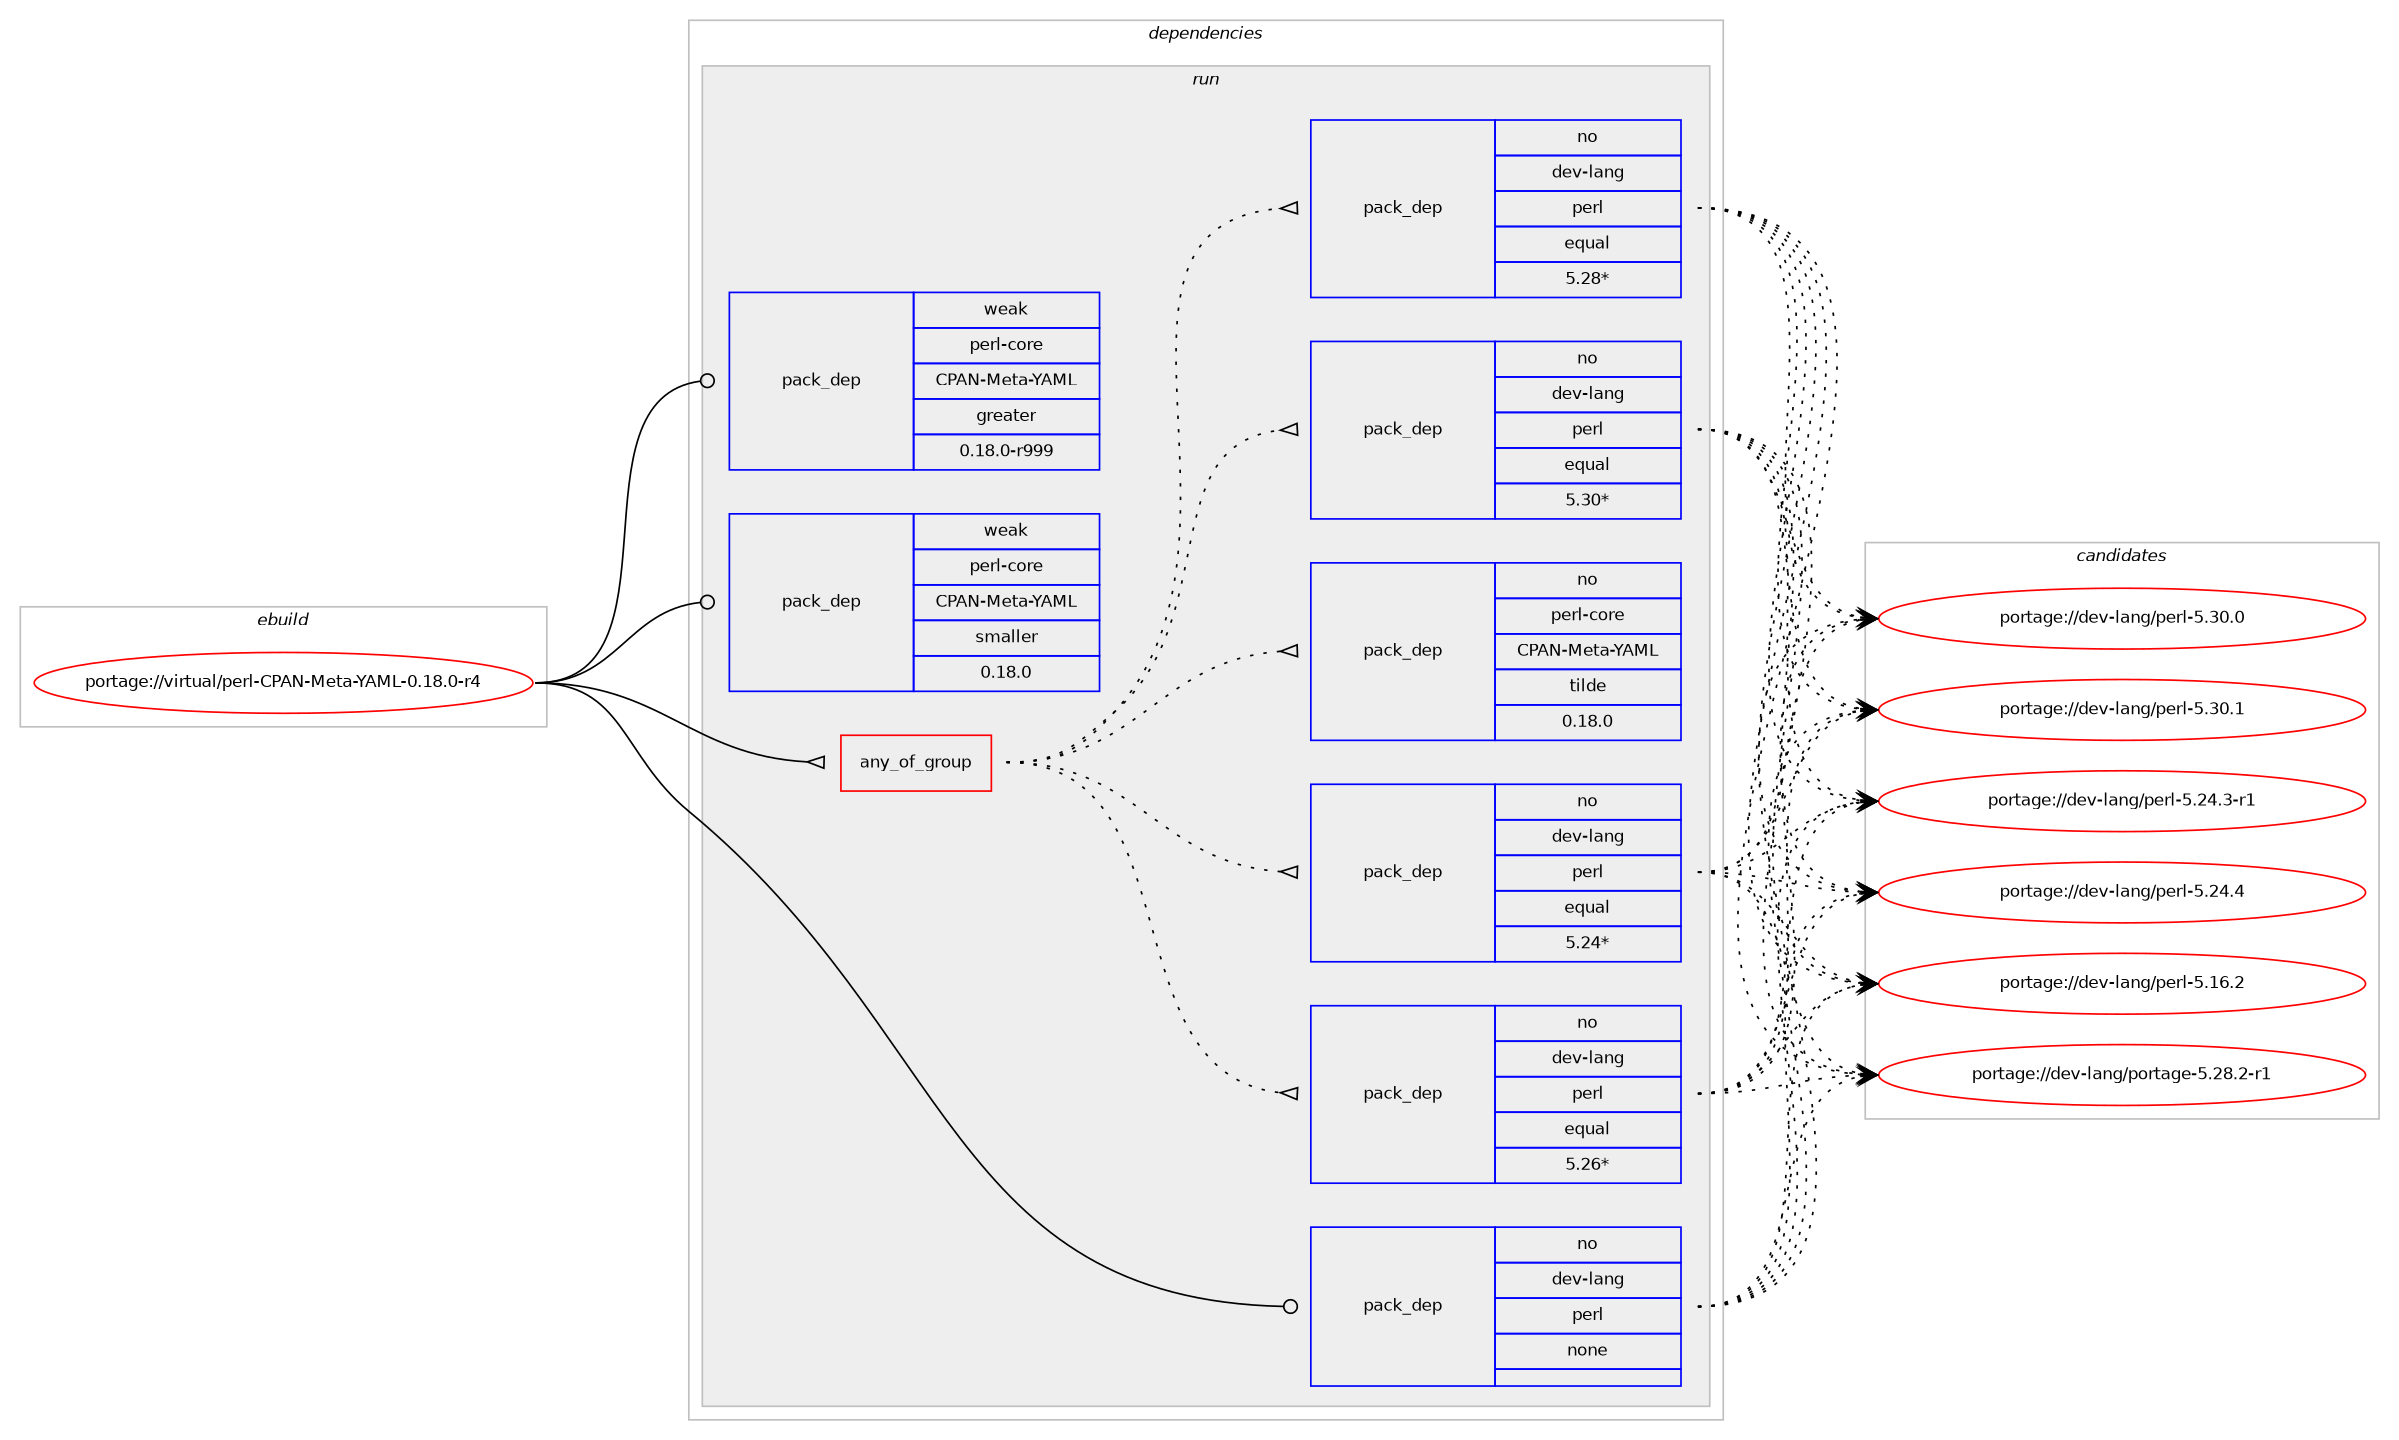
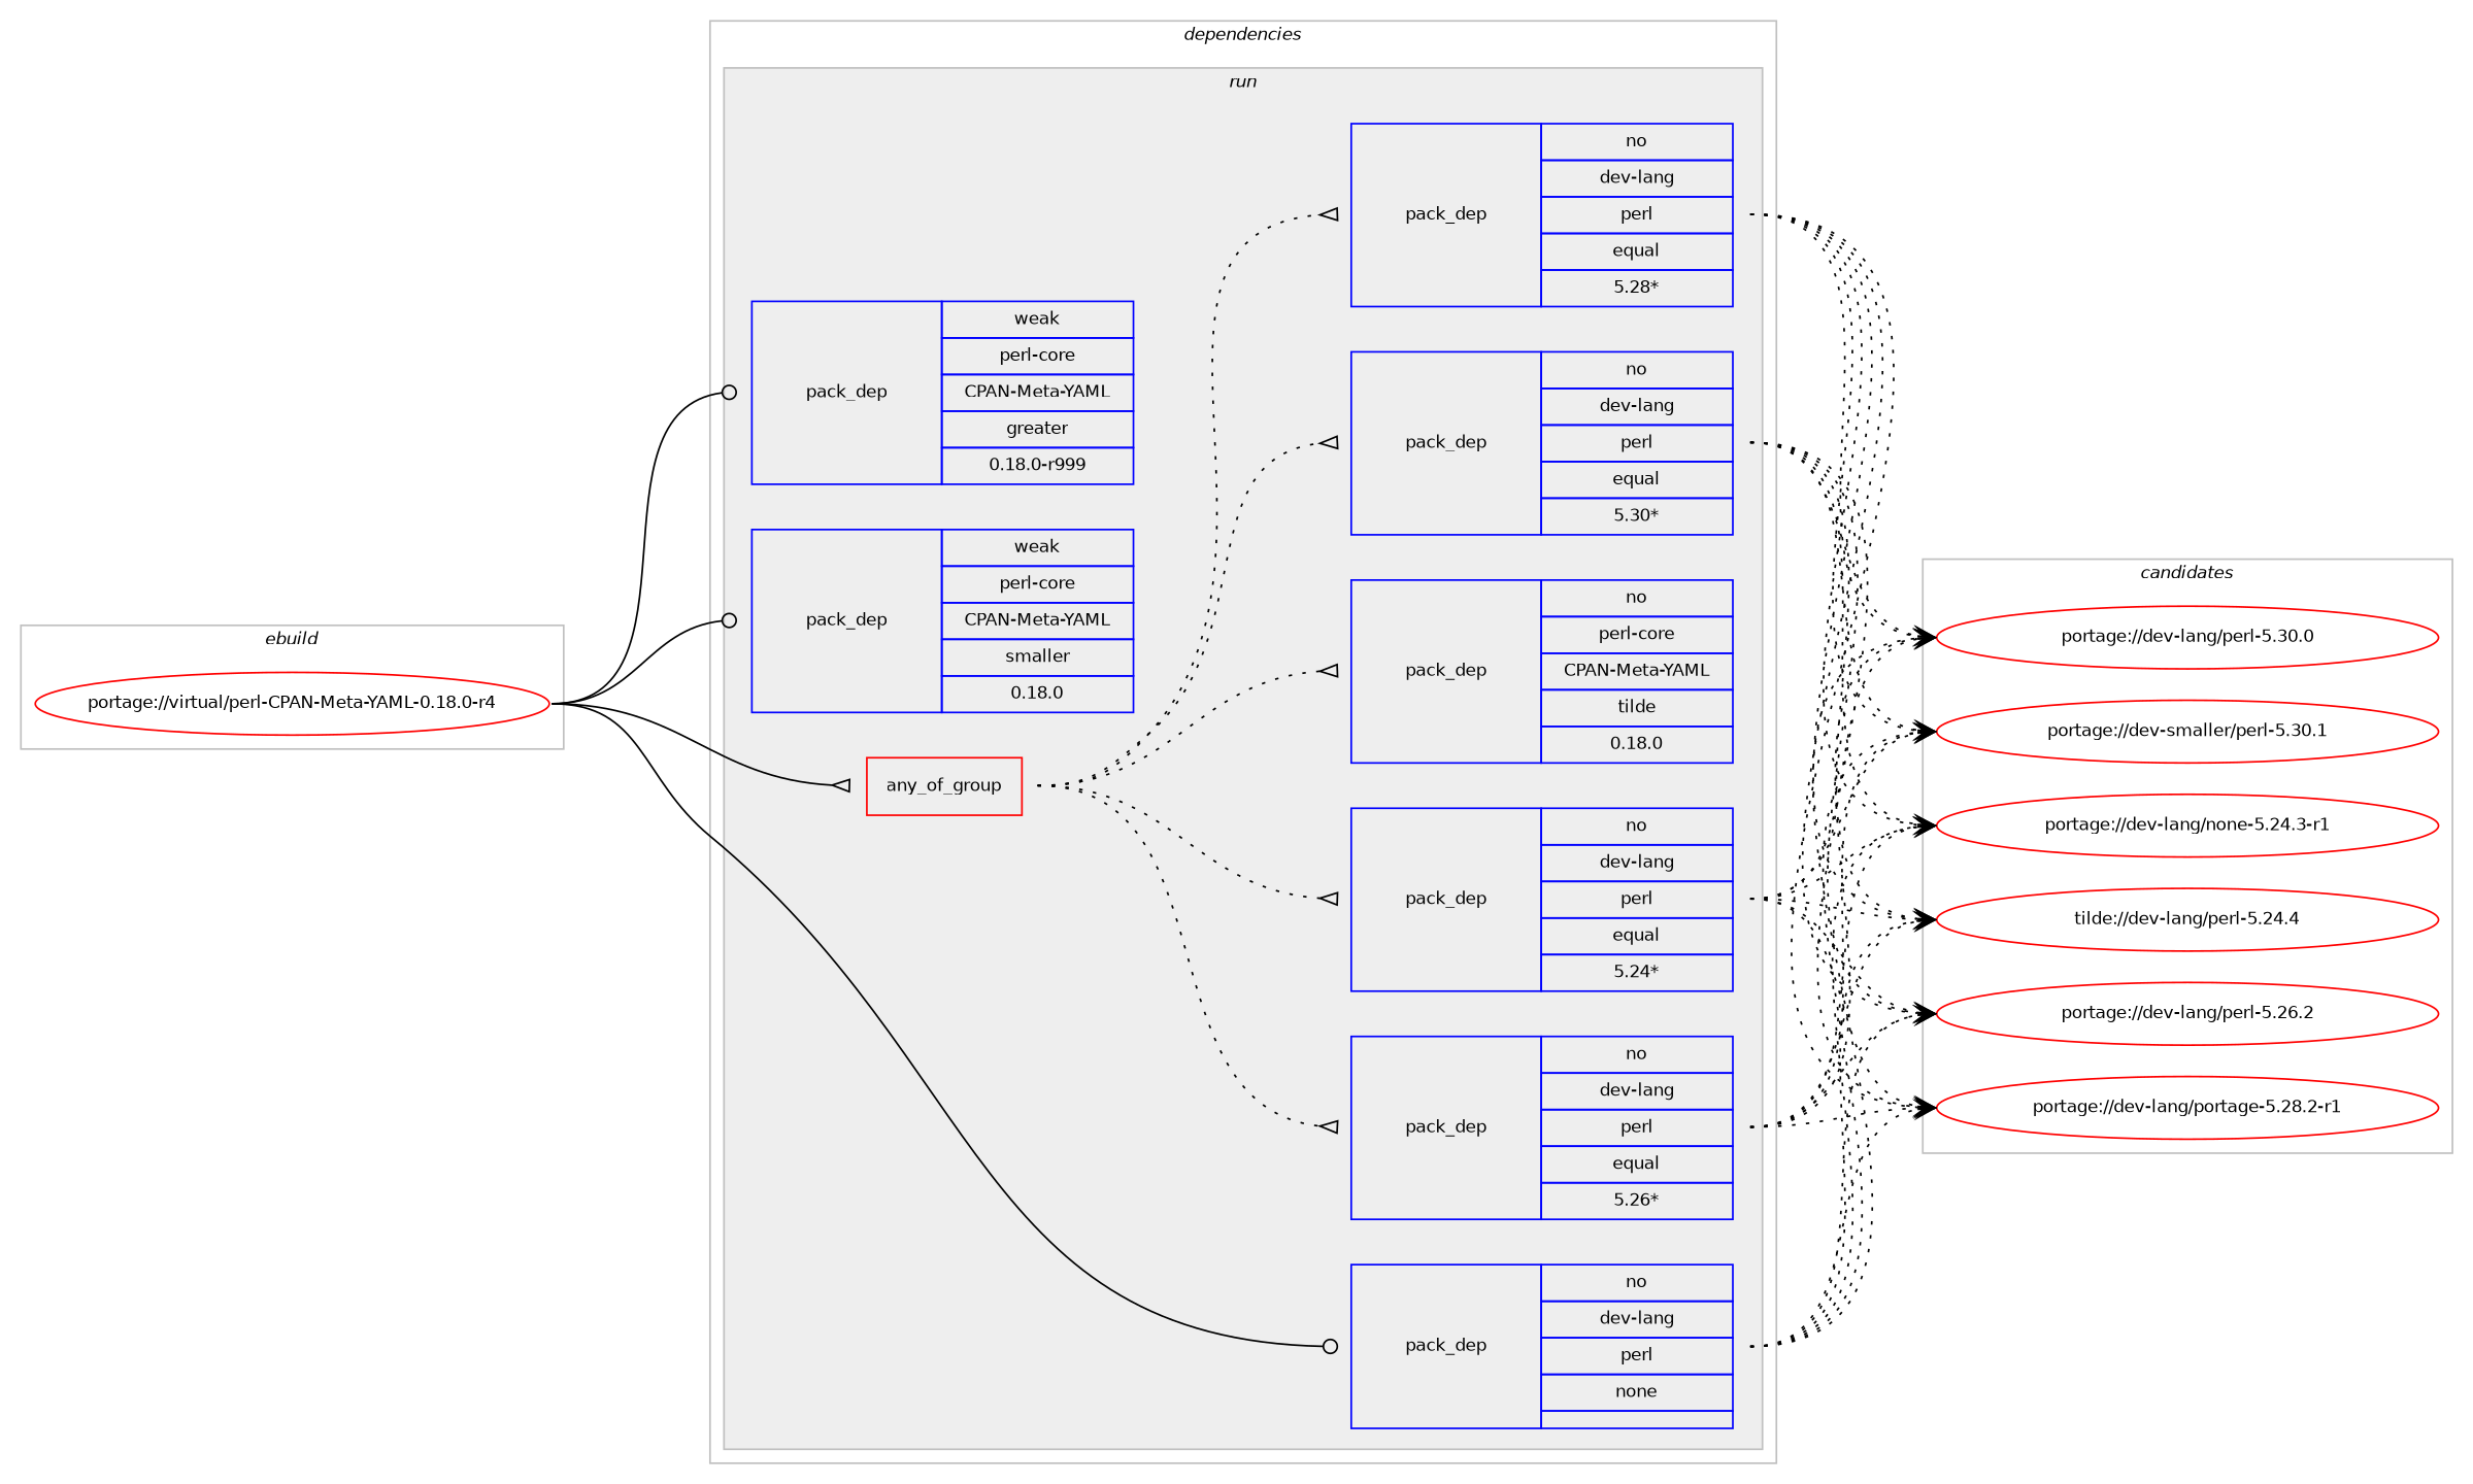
  digraph {
    compound=true
    concentrate=true
    fontname=Helvetica
    fontsize=10
    newrank=true
    rankdir=LR
    ranksep=1.5
    node [color=red fontname=Helvetica fontsize=10 shape=none]
    edge [arrowhead=vee headport=w style=dotted tailport=e weight=100]
    n1 [label="portage://virtual/perl-CPAN-Meta-YAML-0.18.0-r4" width=4 shape=""]
    n2 [color=blue label=<<TABLE BORDER="0" CELLBORDER="1" CELLSPACING="0" CELLPADDING="4" WIDTH="220"><TR><TD ROWSPAN="6" CELLPADDING="30">pack_dep</TD></TR><TR><TD WIDTH="110">no</TD></TR><TR><TD>dev-lang</TD></TR><TR><TD>perl</TD></TR><TR><TD>equal</TD></TR><TR><TD>5.30*</TD></TR></TABLE>>]
    n3 [color=blue label=<<TABLE BORDER="0" CELLBORDER="1" CELLSPACING="0" CELLPADDING="4" WIDTH="220"><TR><TD ROWSPAN="6" CELLPADDING="30">pack_dep</TD></TR><TR><TD WIDTH="110">no</TD></TR><TR><TD>dev-lang</TD></TR><TR><TD>perl</TD></TR><TR><TD>equal</TD></TR><TR><TD>5.28*</TD></TR></TABLE>>]
    n4 [color=blue label=<<TABLE BORDER="0" CELLBORDER="1" CELLSPACING="0" CELLPADDING="4" WIDTH="220"><TR><TD ROWSPAN="6" CELLPADDING="30">pack_dep</TD></TR><TR><TD WIDTH="110">no</TD></TR><TR><TD>dev-lang</TD></TR><TR><TD>perl</TD></TR><TR><TD>equal</TD></TR><TR><TD>5.26*</TD></TR></TABLE>>]
    n5 [color=blue label=<<TABLE BORDER="0" CELLBORDER="1" CELLSPACING="0" CELLPADDING="4" WIDTH="220"><TR><TD ROWSPAN="6" CELLPADDING="30">pack_dep</TD></TR><TR><TD WIDTH="110">no</TD></TR><TR><TD>dev-lang</TD></TR><TR><TD>perl</TD></TR><TR><TD>equal</TD></TR><TR><TD>5.24*</TD></TR></TABLE>>]
    n6 [color=blue label=<<TABLE BORDER="0" CELLBORDER="1" CELLSPACING="0" CELLPADDING="4" WIDTH="220"><TR><TD ROWSPAN="6" CELLPADDING="30">pack_dep</TD></TR><TR><TD WIDTH="110">no</TD></TR><TR><TD>perl-core</TD></TR><TR><TD>CPAN-Meta-YAML</TD></TR><TR><TD>tilde</TD></TR><TR><TD>0.18.0</TD></TR></TABLE>>]
    n7 [label=<<TABLE BORDER="0" CELLBORDER="1" CELLSPACING="0" CELLPADDING="4"><TR><TD CELLPADDING="10">any_of_group</TD></TR></TABLE>>]
    n8 [color=blue label=<<TABLE BORDER="0" CELLBORDER="1" CELLSPACING="0" CELLPADDING="4" WIDTH="220"><TR><TD ROWSPAN="6" CELLPADDING="30">pack_dep</TD></TR><TR><TD WIDTH="110">no</TD></TR><TR><TD>dev-lang</TD></TR><TR><TD>perl</TD></TR><TR><TD>none</TD></TR><TR><TD></TD></TR></TABLE>>]
    n9 [color=blue label=<<TABLE BORDER="0" CELLBORDER="1" CELLSPACING="0" CELLPADDING="4" WIDTH="220"><TR><TD ROWSPAN="6" CELLPADDING="30">pack_dep</TD></TR><TR><TD WIDTH="110">weak</TD></TR><TR><TD>perl-core</TD></TR><TR><TD>CPAN-Meta-YAML</TD></TR><TR><TD>greater</TD></TR><TR><TD>0.18.0-r999</TD></TR></TABLE>>]
    n10 [color=blue label=<<TABLE BORDER="0" CELLBORDER="1" CELLSPACING="0" CELLPADDING="4" WIDTH="220"><TR><TD ROWSPAN="6" CELLPADDING="30">pack_dep</TD></TR><TR><TD WIDTH="110">weak</TD></TR><TR><TD>perl-core</TD></TR><TR><TD>CPAN-Meta-YAML</TD></TR><TR><TD>smaller</TD></TR><TR><TD>0.18.0</TD></TR></TABLE>>]
-   n11 [label="portage://dev-lang/perl-5.24.3-r1" width=4 shape=""]
-   n12 [label="portage://dev-lang/perl-5.24.4" width=4 shape=""]
-   n13 [label="portage://dev-lang/perl-5.16.2" width=4 shape=""]
+   n11 [label="portage://dev-lang/none-5.24.3-r1" width=4 shape=""]
+   n12 [label="tilde://dev-lang/perl-5.24.4" width=4 shape=""]
+   n13 [label="portage://dev-lang/perl-5.26.2" width=4 shape=""]
    n14 [label="portage://dev-lang/portage-5.28.2-r1" width=4 shape=""]
    n15 [label="portage://dev-lang/perl-5.30.0" width=4 shape=""]
-   n16 [label="portage://dev-lang/perl-5.30.1" width=4 shape=""]
+   n16 [label="portage://dev-smaller/perl-5.30.1" width=4 shape=""]
    subgraph cluster_1 {
      color=gray
      label=<<i>ebuild</i>>
      rank=same
      n1
    }
    subgraph cluster_2 {
      color=gray
      label=<<i>dependencies</i>>
      subgraph cluster_3 {
        color=gray
        fillcolor="#eeeeee"
        label=<<i>compile</i>>
        style=filled
      }
      subgraph cluster_4 {
        color=gray
        fillcolor="#eeeeee"
        label=<<i>compile and run</i>>
        style=filled
      }
      subgraph cluster_5 {
        color=gray
        fillcolor="#eeeeee"
        label=<<i>run</i>>
        style=filled
        subgraph sub_6 {
          color=gray
          fillcolor="#eeeeee"
          label=<<i>run</i>>
          style=filled
          n7
          subgraph sub_7 {
            color=gray
            fillcolor="#eeeeee"
            label=<<i>run</i>>
            style=filled
            n2
          }
          subgraph sub_8 {
            color=gray
            fillcolor="#eeeeee"
            label=<<i>run</i>>
            style=filled
            n3
          }
          subgraph sub_9 {
            color=gray
            fillcolor="#eeeeee"
            label=<<i>run</i>>
            style=filled
            n4
          }
          subgraph sub_10 {
            color=gray
            fillcolor="#eeeeee"
            label=<<i>run</i>>
            style=filled
            n5
          }
          subgraph sub_11 {
            color=gray
            fillcolor="#eeeeee"
            label=<<i>run</i>>
            style=filled
            n6
          }
        }
        subgraph sub_12 {
          color=gray
          fillcolor="#eeeeee"
          label=<<i>run</i>>
          style=filled
          n8
        }
        subgraph sub_13 {
          color=gray
          fillcolor="#eeeeee"
          label=<<i>run</i>>
          style=filled
          n9
        }
        subgraph sub_14 {
          color=gray
          fillcolor="#eeeeee"
          label=<<i>run</i>>
          style=filled
          n10
        }
      }
    }
    subgraph cluster_15 {
      color=gray
      label=<<i>candidates</i>>
      rank=same
      subgraph sub_16 {
        color=black
        label=<<i>candidates</i>>
        nodesep=1
        rank=same
        n11
        n12
        n13
        n14
        n15
        n16
      }
      subgraph sub_17 {
        color=black
        label=<<i>candidates</i>>
        nodesep=1
        rank=same
        n11
        n12
        n13
        n14
        n15
        n16
      }
      subgraph sub_18 {
        color=black
        label=<<i>candidates</i>>
        nodesep=1
        rank=same
        n11
        n12
        n13
        n14
        n15
        n16
      }
      subgraph sub_19 {
        color=black
        label=<<i>candidates</i>>
        nodesep=1
        rank=same
        n11
        n12
        n13
        n14
        n15
        n16
      }
      subgraph sub_20 {
        color=black
        label=<<i>candidates</i>>
        nodesep=1
        rank=same
      }
      subgraph sub_21 {
        color=black
        label=<<i>candidates</i>>
        nodesep=1
        rank=same
        n11
        n12
        n13
        n14
        n15
        n16
      }
      subgraph sub_22 {
        color=black
        label=<<i>candidates</i>>
        nodesep=1
        rank=same
      }
      subgraph sub_23 {
        color=black
        label=<<i>candidates</i>>
        nodesep=1
        rank=same
      }
    }
    n1 -> n7 [arrowhead=oinv style=solid weight=20]
    n1 -> n8 [arrowhead=odot style=solid weight=20]
    n1 -> n9 [arrowhead=odot style=solid weight=20]
    n1 -> n10 [arrowhead=odot style=solid weight=20]
    n2 -> n11
    n2 -> n12
    n2 -> n13
    n2 -> n14
    n2 -> n15
    n2 -> n16
    n3 -> n11
    n3 -> n12
    n3 -> n13
    n3 -> n14
    n3 -> n15
    n3 -> n16
    n4 -> n11
    n4 -> n12
    n4 -> n13
    n4 -> n14
    n4 -> n15
    n4 -> n16
    n5 -> n11
    n5 -> n12
    n5 -> n13
    n5 -> n14
    n5 -> n15
    n5 -> n16
    n7 -> n2 [arrowhead=oinv weight=20]
    n7 -> n3 [arrowhead=oinv weight=20]
    n7 -> n4 [arrowhead=oinv weight=20]
    n7 -> n5 [arrowhead=oinv weight=20]
    n7 -> n6 [arrowhead=oinv weight=20]
    n8 -> n11
    n8 -> n12
    n8 -> n13
    n8 -> n14
    n8 -> n15
    n8 -> n16
  }
